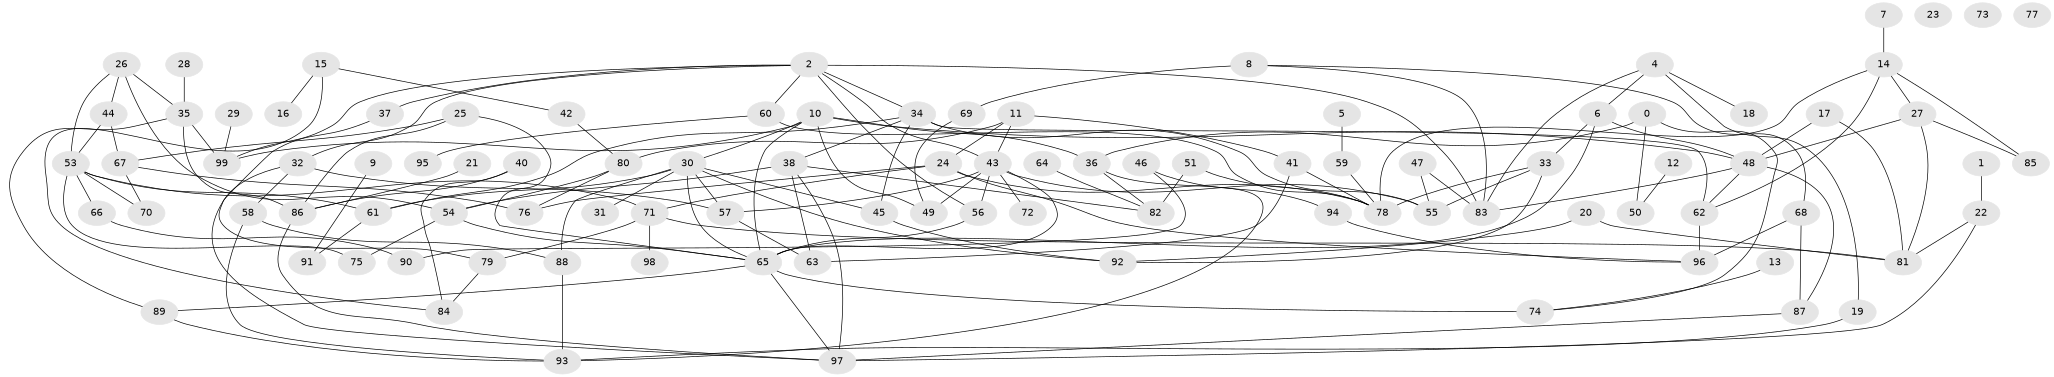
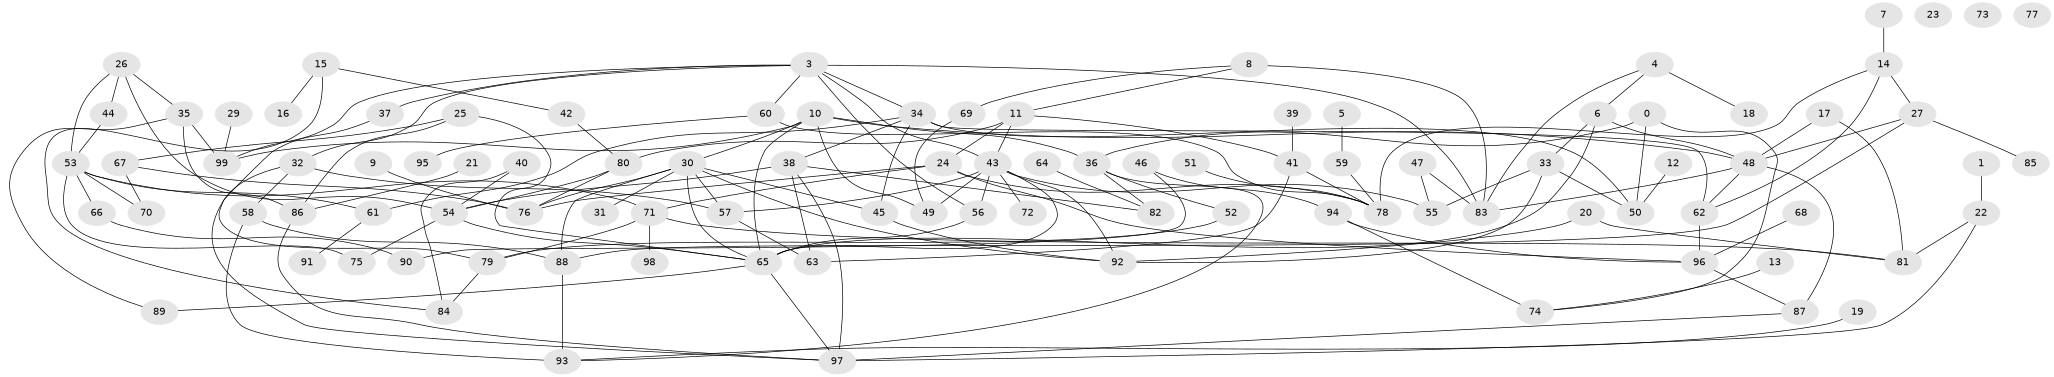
  graph {
    fontname="DejaVu Sans"
    node [color=gray90 fontname="DejaVu Sans" style=filled]
    edge [fontname="DejaVu Sans"]
    1
    22
    81
    97
    n5 [label=0]
    36
    50
    74
    93
+   52
    82
-   3 [label=2]
+   3
    32
    34
    37
    43
    56
    60
    83
    99
    57
    58
    62
    45
    61
    55
    38
    79
    65
    49
    92
    72
    78
    95
    4
    6
    18
    19
    33
    48
    5
    59
    87
    89
    7
    14
    27
    85
    8
    11
    69
    24
    41
    80
    9
    91
    10
    30
    88
    31
    76
    71
    96
    63
    54
    12
    13
    15
    16
    42
    84
    17
    20
    21
    86
    23
    98
    25
    67
    70
    26
    35
    44
    53
    75
    66
-   28
    29
+   39
    40
    46
    90
    94
    47
    51
    64
    68
    73
    77
    1 -- 22
    22 -- 81
    22 -- 97
    n5 -- 36
    n5 -- 50
    n5 -- 74
    36 -- 93
+   36 -- 52
    36 -- 82
+   52 -- 79
    3 -- 32
    3 -- 34
    3 -- 37
    3 -- 43
    3 -- 56
    3 -- 60
    3 -- 83
    3 -- 99
    32 -- 97
    32 -- 57
    32 -- 58
    34 -- 62
    34 -- 45
    34 -- 61
-   34 -- 55
+   34 -- 50
    34 -- 38
    37 -- 79
    43 -- 56
    43 -- 57
    43 -- 55
    43 -- 65
    43 -- 49
+   43 -- 92
    43 -- 72
    56 -- 65
    60 -- 78
    60 -- 95
    57 -- 63
    58 -- 93
    58 -- 88
    62 -- 96
    45 -- 92
    61 -- 91
    38 -- 97
    38 -- 82
    38 -- 63
    38 -- 54
    79 -- 84
    65 -- 97
-   65 -- 74
+   94 -- 74
    65 -- 89
    4 -- 83
    4 -- 6
    4 -- 18
-   4 -- 19
    6 -- 65
    6 -- 33
    6 -- 48
    19 -- 93
    33 -- 55
    33 -- 92
-   33 -- 78
+   33 -- 50
    48 -- 83
    48 -- 62
    48 -- 87
    5 -- 59
    59 -- 78
    87 -- 97
-   89 -- 93
    7 -- 14
    14 -- 62
    14 -- 78
    14 -- 27
-   14 -- 85
    27 -- 48
    27 -- 85
-   27 -- 81
+   27 -- 88
    8 -- 83
-   8 -- 68
+   8 -- 11
    8 -- 69
    11 -- 43
    11 -- 24
    11 -- 41
    11 -- 80
    69 -- 49
    24 -- 78
    24 -- 76
    24 -- 71
    24 -- 96
    41 -- 78
    41 -- 63
    80 -- 76
    80 -- 54
-   9 -- 91
+   9 -- 76
    10 -- 36
    10 -- 99
    10 -- 65
    10 -- 49
    10 -- 48
    10 -- 30
    30 -- 57
    30 -- 45
-   30 -- 61
+   30 -- 76
    30 -- 65
    30 -- 92
    30 -- 88
    30 -- 31
    88 -- 93
    71 -- 81
    71 -- 79
    71 -- 98
    54 -- 65
    54 -- 75
    12 -- 50
    13 -- 74
    15 -- 16
    15 -- 42
    15 -- 84
    42 -- 80
    17 -- 81
    17 -- 48
    20 -- 81
    20 -- 92
    21 -- 86
    86 -- 97
    25 -- 65
    25 -- 86
    25 -- 67
    67 -- 76
    67 -- 70
    26 -- 54
    26 -- 35
    26 -- 44
    26 -- 53
    35 -- 99
    35 -- 89
    35 -- 86
-   44 -- 67
    44 -- 53
    53 -- 61
    53 -- 71
    53 -- 70
    53 -- 75
    53 -- 66
    66 -- 90
-   28 -- 35
    29 -- 99
-   40 -- 86
+   39 -- 41
+   40 -- 54
    40 -- 84
    46 -- 90
    46 -- 94
    94 -- 96
    47 -- 83
    47 -- 55
-   51 -- 82
    51 -- 78
    64 -- 82
-   68 -- 87
+   96 -- 87
    68 -- 96
  }
